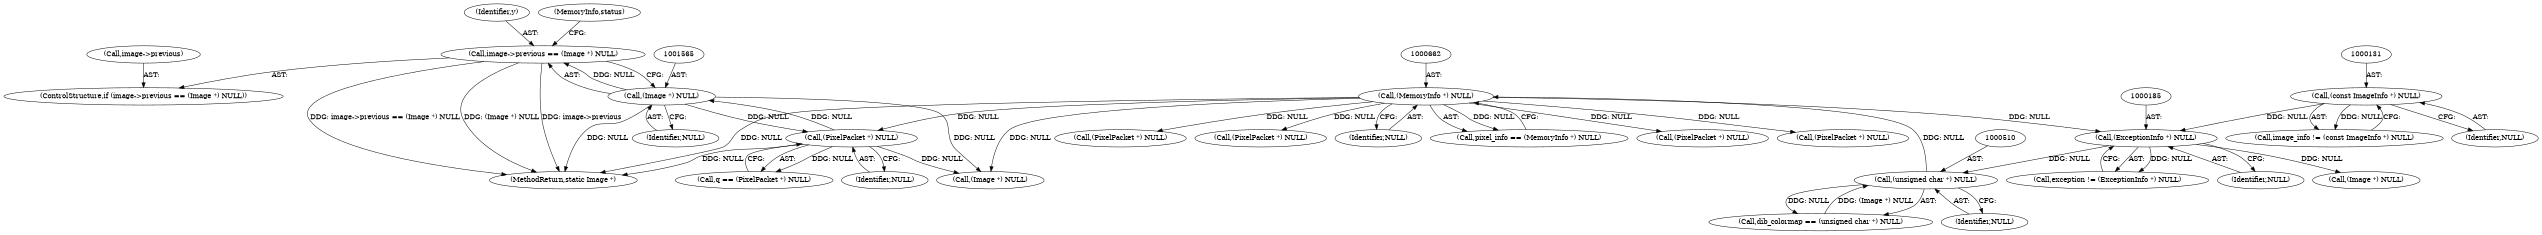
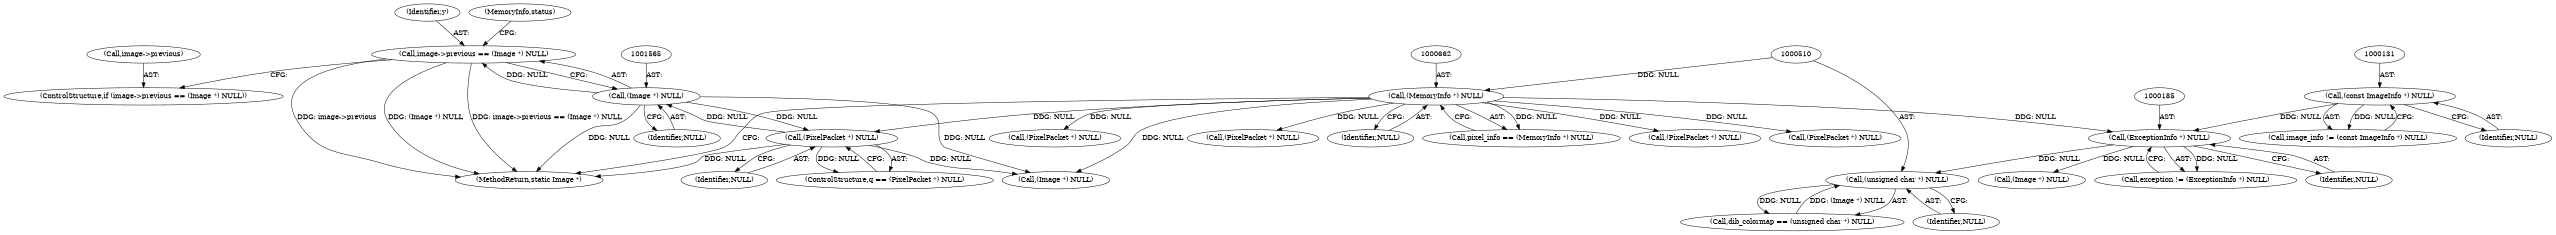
  digraph {
    n1 [label="(Call,image->previous == (Image *) NULL)"]
    n2 [label="(Call,(Image *) NULL)"]
    n3 [label="(ControlStructure,if (image->previous == (Image *) NULL))"]
    n4 [label="(MethodReturn,static Image *)"]
    n5 [label="(Call,(PixelPacket *) NULL)"]
    n6 [label="(Call,(Image *) NULL)"]
    n7 [label="(Identifier,NULL)"]
-   n8 [label="(Call,q == (PixelPacket *) NULL)"]
+   n8 [label="(ControlStructure,q == (PixelPacket *) NULL)"]
    n9 [label="(Identifier,NULL)"]
    n10 [label="(Call,(MemoryInfo *) NULL)"]
    n11 [label="(Call,(PixelPacket *) NULL)"]
    n12 [label="(Call,(PixelPacket *) NULL)"]
    n13 [label="(Identifier,NULL)"]
    n14 [label="(Call,pixel_info == (MemoryInfo *) NULL)"]
    n15 [label="(Call,(PixelPacket *) NULL)"]
    n16 [label="(Call,(PixelPacket *) NULL)"]
    n17 [label="(Call,(ExceptionInfo *) NULL)"]
    n18 [label="(Call,(unsigned char *) NULL)"]
    n19 [label="(Call,dib_colormap == (unsigned char *) NULL)"]
    n20 [label="(Identifier,NULL)"]
    n21 [label="(Call,exception != (ExceptionInfo *) NULL)"]
    n22 [label="(Identifier,NULL)"]
    n23 [label="(Call,(Image *) NULL)"]
    n24 [label="(Call,(const ImageInfo *) NULL)"]
    n25 [label="(Call,image_info != (const ImageInfo *) NULL)"]
    n26 [label="(Identifier,NULL)"]
    n27 [label="(Identifier,y)"]
    n28 [label="(Call,image->previous)"]
    n29 [label="(MemoryInfo,status)"]
    1001565
    1000662
    1000510
    n33 [label=1000185]
    n34 [label=1000131]
    n1 -> n2 [label="CFG: "]
-   n1 -> n3 [label="AST: "]
+   n1 -> n3 [label="CFG: "]
    n1 -> n4 [label="DDG: image->previous"]
    n1 -> n4 [label="DDG: (Image *) NULL"]
    n1 -> n4 [label="DDG: image->previous == (Image *) NULL"]
    n2 -> n1 [label="AST: "]
    n2 -> n1 [label="DDG: NULL"]
    n2 -> n4 [label="DDG: NULL"]
    n2 -> n5 [label="DDG: NULL"]
    n2 -> n6 [label="DDG: NULL"]
    n2 -> n7 [label="CFG: "]
    n5 -> n2 [label="DDG: NULL"]
    n5 -> n4 [label="DDG: NULL"]
    n5 -> n6 [label="DDG: NULL"]
    n5 -> n8 [label="AST: "]
    n5 -> n8 [label="DDG: NULL"]
    n5 -> n9 [label="CFG: "]
    n7 -> n2 [label="AST: "]
    n8 -> n5 [label="CFG: "]
    n9 -> n5 [label="AST: "]
-   n10 -> n4 [label="DDG: NULL"]
+   n10 -> n4 [label="CFG: "]
    n10 -> n5 [label="DDG: NULL"]
    n10 -> n6 [label="DDG: NULL"]
    n10 -> n11 [label="DDG: NULL"]
    n10 -> n12 [label="DDG: NULL"]
    n10 -> n13 [label="CFG: "]
    n10 -> n14 [label="AST: "]
    n10 -> n14 [label="DDG: NULL"]
    n10 -> n15 [label="DDG: NULL"]
    n10 -> n16 [label="DDG: NULL"]
    n10 -> n17 [label="DDG: NULL"]
    n13 -> n10 [label="AST: "]
    n14 -> n10 [label="CFG: "]
    n17 -> n18 [label="DDG: NULL"]
    n17 -> n21 [label="AST: "]
    n17 -> n21 [label="DDG: NULL"]
    n17 -> n22 [label="CFG: "]
    n17 -> n23 [label="DDG: NULL"]
-   n18 -> n10 [label="DDG: NULL"]
+   1000510 -> n10 [label="DDG: NULL"]
    n18 -> n19 [label="AST: "]
    n18 -> n19 [label="DDG: NULL"]
    n18 -> n20 [label="CFG: "]
    n19 -> n18 [label="DDG: (Image *) NULL"]
    n20 -> n18 [label="AST: "]
    n21 -> n17 [label="CFG: "]
    n22 -> n17 [label="AST: "]
    n24 -> n17 [label="DDG: NULL"]
    n24 -> n25 [label="AST: "]
    n24 -> n25 [label="DDG: NULL"]
    n24 -> n26 [label="CFG: "]
    n25 -> n24 [label="CFG: "]
    n26 -> n24 [label="AST: "]
    n27 -> n1 [label="AST: "]
    n28 -> n3 [label="AST: "]
    n29 -> n1 [label="CFG: "]
    1001565 -> n2 [label="AST: "]
    1000662 -> n10 [label="AST: "]
    1000510 -> n18 [label="AST: "]
    n33 -> n17 [label="AST: "]
    n34 -> n24 [label="AST: "]
  }
